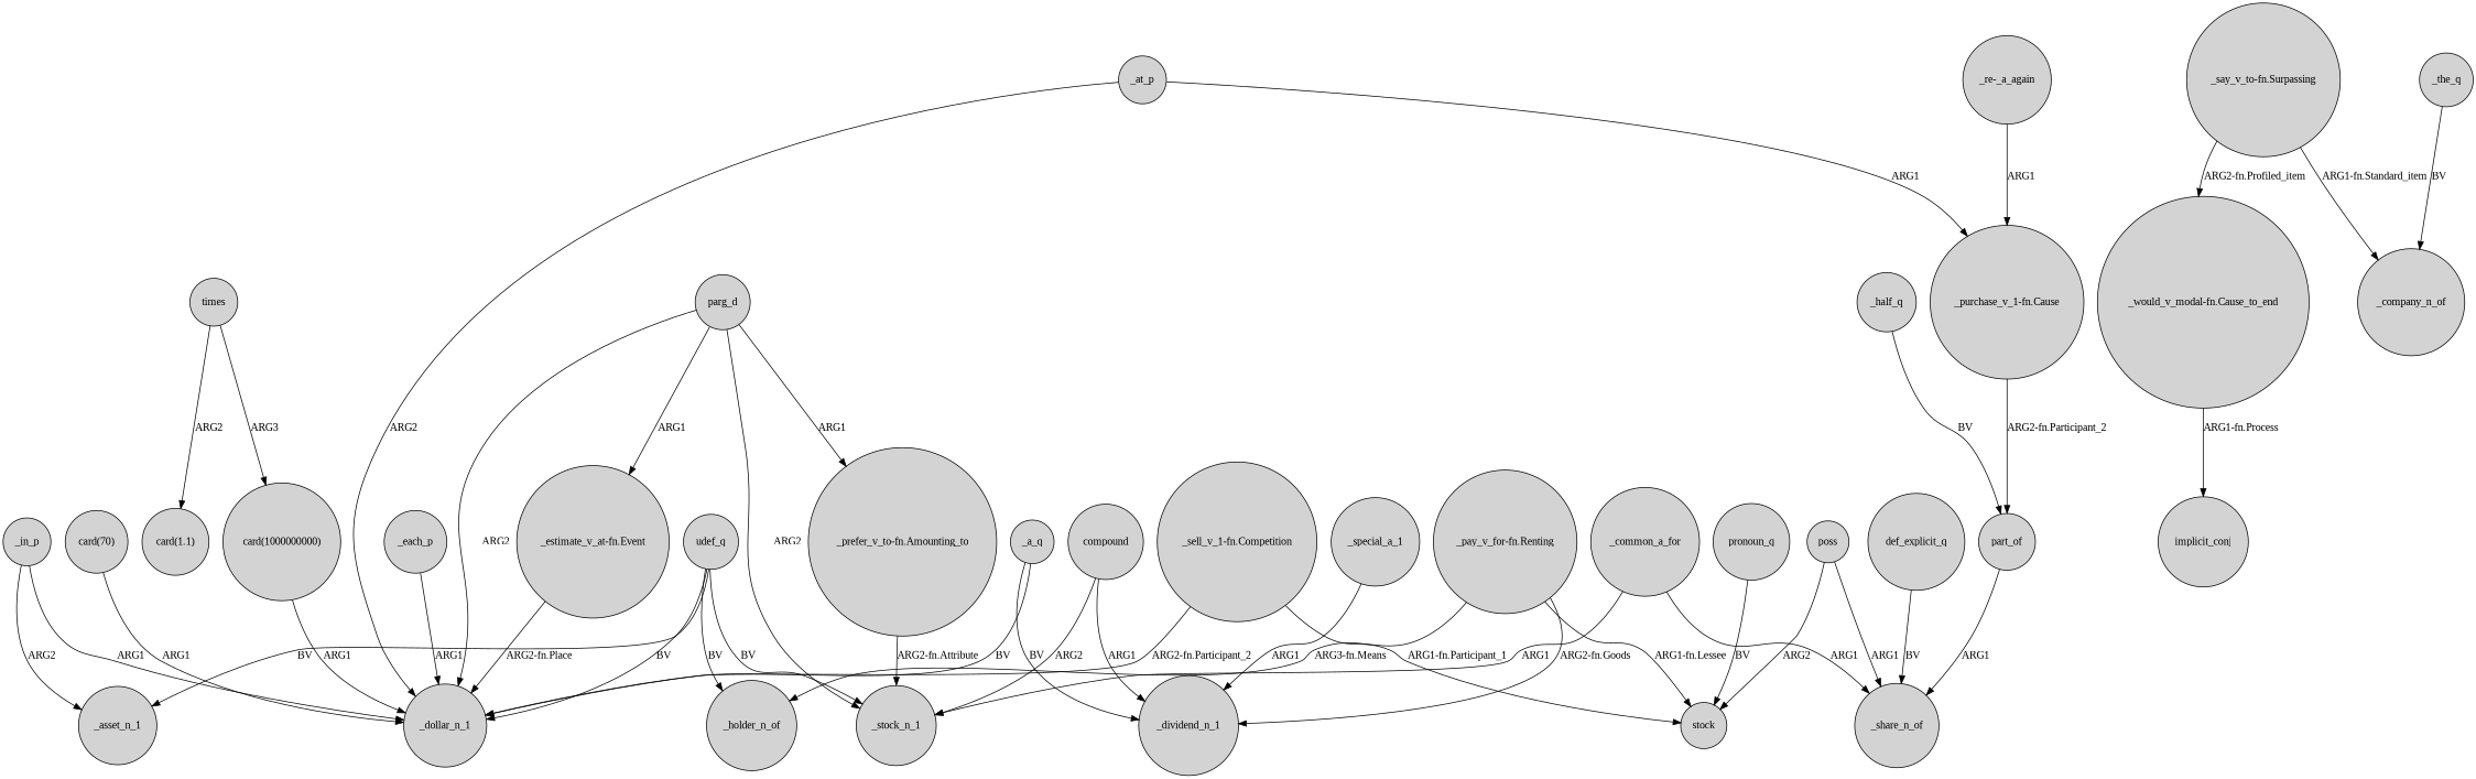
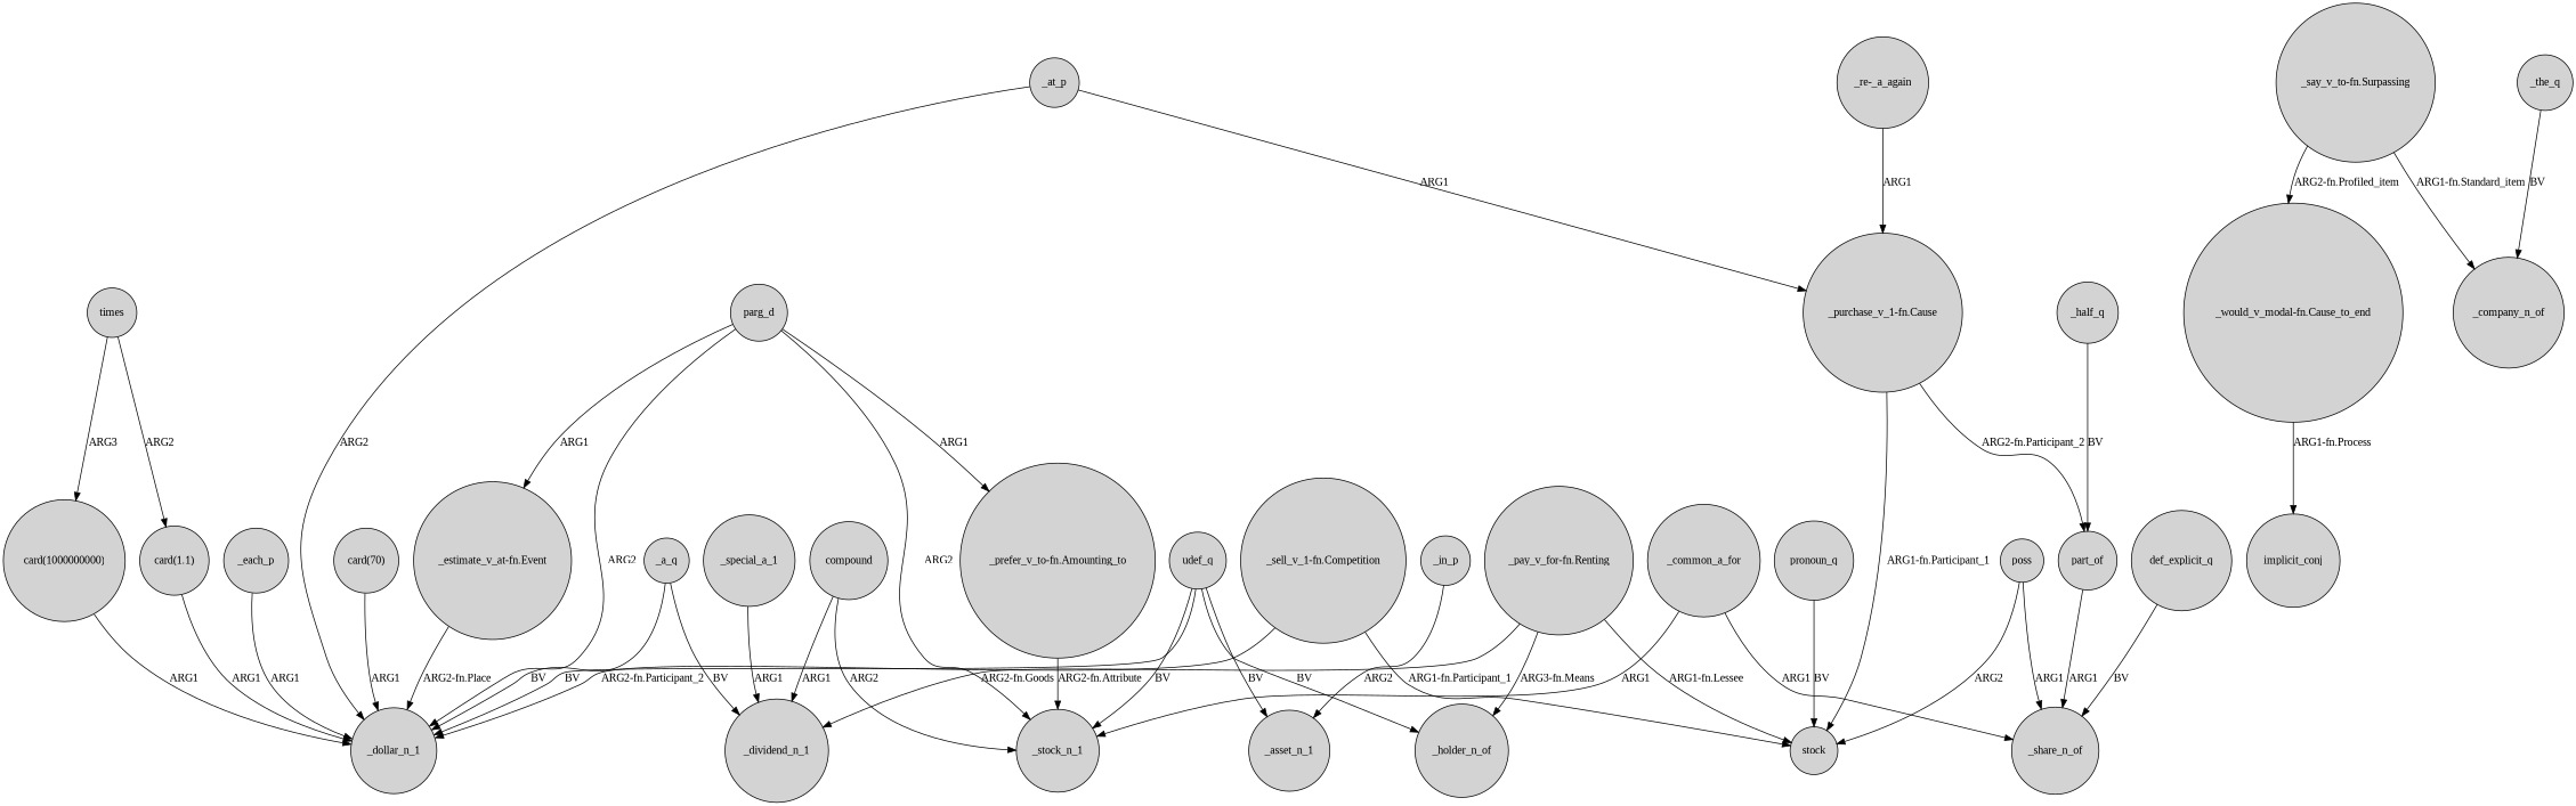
  digraph {
    fontname="Liberation Serif"
    node [fontname="Liberation Serif" shape=circle style=filled]
    edge [fontname="Liberation Serif"]
    "card(1000000000)"
    _dollar_n_1
    parg_d
    _stock_n_1
    "_estimate_v_at-fn.Event"
    "_prefer_v_to-fn.Amounting_to"
    compound
    _dividend_n_1
    "_pay_v_for-fn.Renting"
    _holder_n_of
    n11 [label=stock]
    _a_q
    _common_a_for
    _share_n_of
    "_say_v_to-fn.Surpassing"
    _company_n_of
    "_would_v_modal-fn.Cause_to_end"
    implicit_conj
    def_explicit_q
    _at_p
    n21 [label="_purchase_v_1-fn.Cause"]
    part_of
    times
    "card(1.1)"
    udef_q
    _asset_n_1
    _special_a_1
    pronoun_q
    _in_p
    poss
    _half_q
    "_re-_a_again"
    "_sell_v_1-fn.Competition"
    _each_p
    "card(70)"
    _the_q
    "card(1000000000)" -> _dollar_n_1 [label=ARG1]
    parg_d -> _dollar_n_1 [label=ARG2]
    parg_d -> _stock_n_1 [label=ARG2]
    parg_d -> "_estimate_v_at-fn.Event" [label=ARG1]
    parg_d -> "_prefer_v_to-fn.Amounting_to" [label=ARG1]
    "_estimate_v_at-fn.Event" -> _dollar_n_1 [label="ARG2-fn.Place"]
    "_prefer_v_to-fn.Amounting_to" -> _stock_n_1 [label="ARG2-fn.Attribute"]
    compound -> _stock_n_1 [label=ARG2]
    compound -> _dividend_n_1 [label=ARG1]
    "_pay_v_for-fn.Renting" -> _dividend_n_1 [label="ARG2-fn.Goods"]
    "_pay_v_for-fn.Renting" -> _holder_n_of [label="ARG3-fn.Means"]
    "_pay_v_for-fn.Renting" -> n11 [label="ARG1-fn.Lessee"]
    _a_q -> _dollar_n_1 [label=BV]
    _a_q -> _dividend_n_1 [label=BV]
    _common_a_for -> _stock_n_1 [label=ARG1]
    _common_a_for -> _share_n_of [label=ARG1]
    "_say_v_to-fn.Surpassing" -> _company_n_of [label="ARG1-fn.Standard_item"]
    "_say_v_to-fn.Surpassing" -> "_would_v_modal-fn.Cause_to_end" [label="ARG2-fn.Profiled_item"]
    "_would_v_modal-fn.Cause_to_end" -> implicit_conj [label="ARG1-fn.Process"]
    def_explicit_q -> _share_n_of [label=BV]
    _at_p -> _dollar_n_1 [label=ARG2]
    _at_p -> n21 [label=ARG1]
+   n21 -> n11 [label="ARG1-fn.Participant_1"]
    n21 -> part_of [label="ARG2-fn.Participant_2"]
    part_of -> _share_n_of [label=ARG1]
    times -> "card(1000000000)" [label=ARG3]
    times -> "card(1.1)" [label=ARG2]
    udef_q -> _dollar_n_1 [label=BV]
    udef_q -> _stock_n_1 [label=BV]
    udef_q -> _holder_n_of [label=BV]
    udef_q -> _asset_n_1 [label=BV]
    _special_a_1 -> _dividend_n_1 [label=ARG1]
    pronoun_q -> n11 [label=BV]
-   _in_p -> _dollar_n_1 [label=ARG1]
+   "card(1.1)" -> _dollar_n_1 [label=ARG1]
    _in_p -> _asset_n_1 [label=ARG2]
    poss -> n11 [label=ARG2]
    poss -> _share_n_of [label=ARG1]
    _half_q -> part_of [label=BV]
    "_re-_a_again" -> n21 [label=ARG1]
    "_sell_v_1-fn.Competition" -> _dollar_n_1 [label="ARG2-fn.Participant_2"]
    "_sell_v_1-fn.Competition" -> n11 [label="ARG1-fn.Participant_1"]
    _each_p -> _dollar_n_1 [label=ARG1]
    "card(70)" -> _dollar_n_1 [label=ARG1]
    _the_q -> _company_n_of [label=BV]
  }
